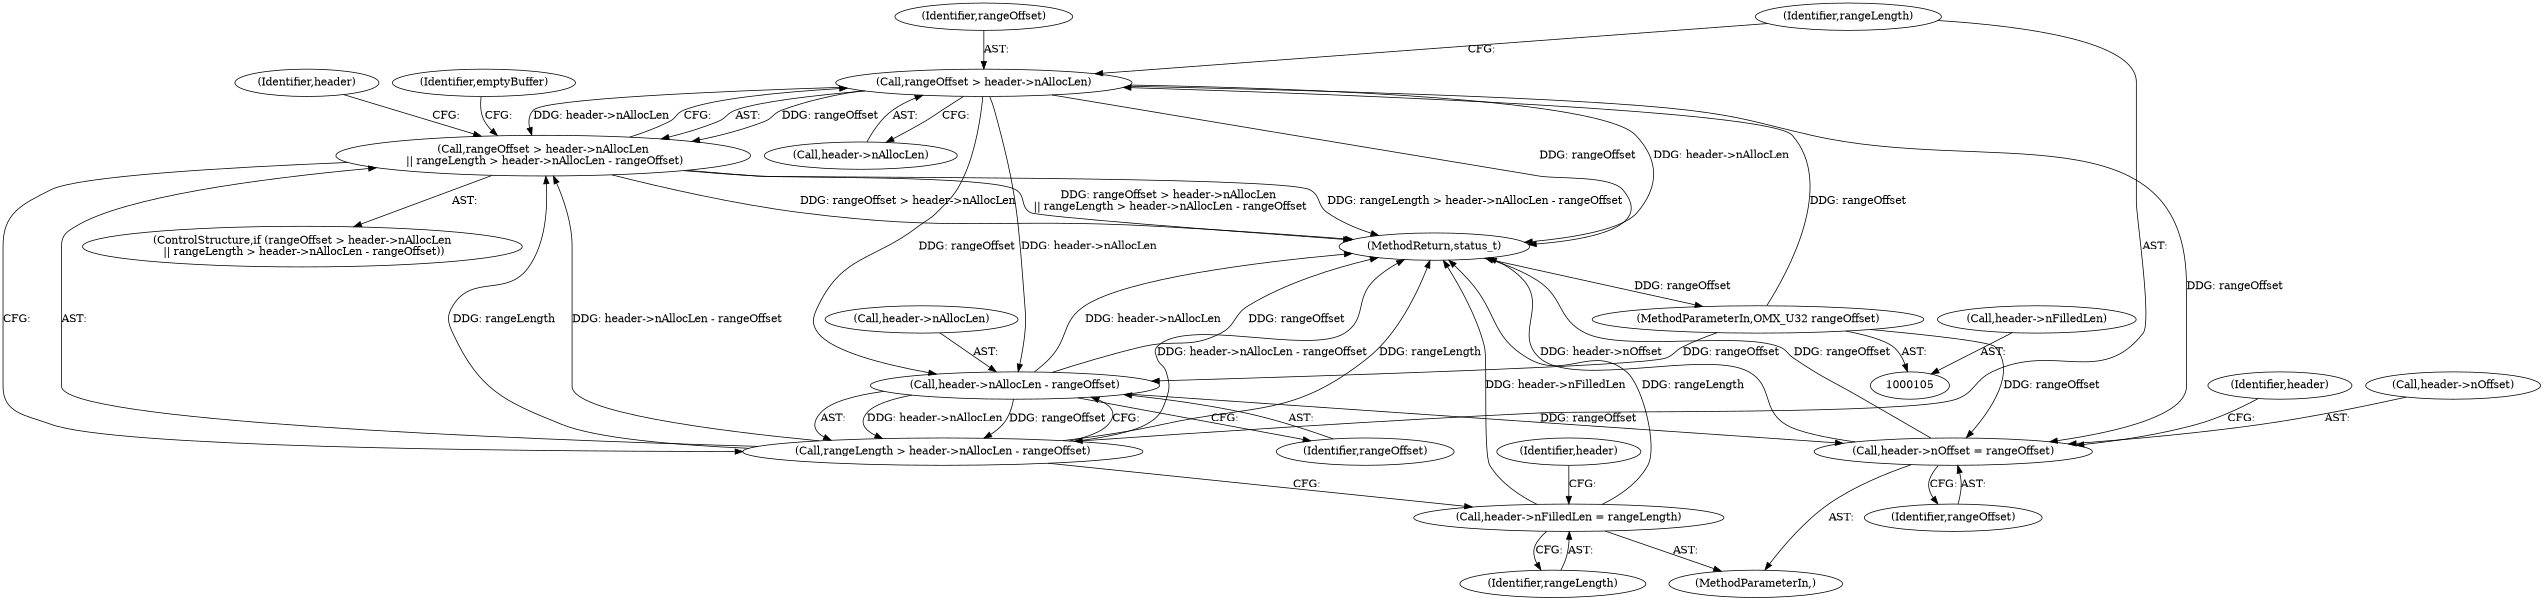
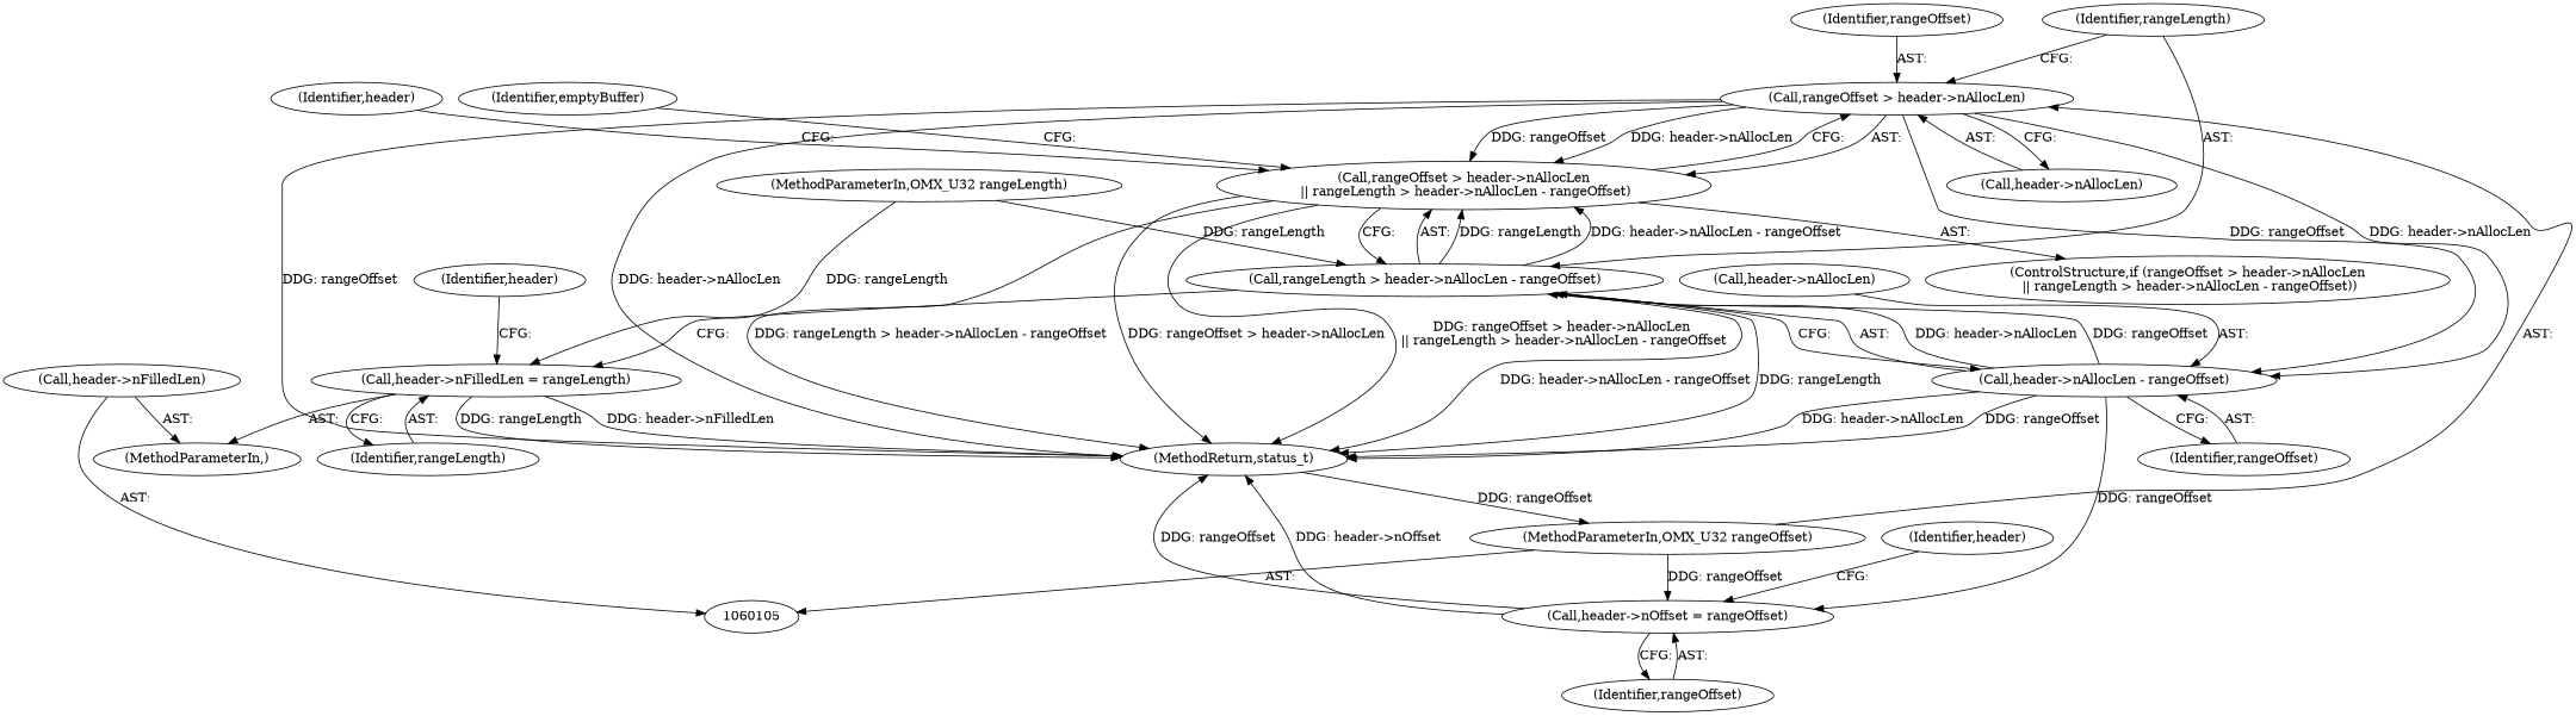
  digraph {
    n1 [label="(Call,rangeOffset > header->nAllocLen)"]
    n2 [label="(Call,rangeOffset > header->nAllocLen\n || rangeLength > header->nAllocLen - rangeOffset)"]
    n3 [label="(Call,header->nAllocLen - rangeOffset)"]
    n4 [label="(Call,header->nOffset = rangeOffset)"]
    n5 [label="(MethodReturn,status_t)"]
    n6 [label="(Call,header->nAllocLen)"]
    n7 [label="(Call,rangeLength > header->nAllocLen - rangeOffset)"]
    n8 [label="(ControlStructure,if (rangeOffset > header->nAllocLen\n || rangeLength > header->nAllocLen - rangeOffset))"]
    n9 [label="(Identifier,rangeOffset)"]
    n10 [label="(MethodParameterIn,)"]
    n11 [label="(Identifier,rangeOffset)"]
    n12 [label="(MethodParameterIn,OMX_U32 rangeOffset)"]
-   1000105
+   1000105 [label=1060105]
    n14 [label="(Call,header->nFilledLen = rangeLength)"]
    n15 [label="(Identifier,rangeLength)"]
    n16 [label="(Identifier,header)"]
    n17 [label="(Call,header->nFilledLen)"]
    n18 [label="(Identifier,rangeOffset)"]
    n19 [label="(Identifier,rangeLength)"]
    n20 [label="(Identifier,header)"]
+   n21 [label="(MethodParameterIn,OMX_U32 rangeLength)"]
    n22 [label="(Identifier,emptyBuffer)"]
-   n23 [label="(Call,header->nOffset)"]
    n24 [label="(Call,header->nAllocLen)"]
    n25 [label="(Identifier,header)"]
    n1 -> n2 [label="AST: "]
    n1 -> n2 [label="DDG: rangeOffset"]
    n1 -> n2 [label="DDG: header->nAllocLen"]
    n1 -> n3 [label="DDG: header->nAllocLen"]
    n1 -> n3 [label="DDG: rangeOffset"]
-   n1 -> n4 [label="DDG: rangeOffset"]
    n1 -> n5 [label="DDG: rangeOffset"]
    n1 -> n5 [label="DDG: header->nAllocLen"]
    n1 -> n6 [label="CFG: "]
    n2 -> n1 [label="CFG: "]
    n2 -> n5 [label="DDG: rangeLength > header->nAllocLen - rangeOffset"]
    n2 -> n5 [label="DDG: rangeOffset > header->nAllocLen"]
    n2 -> n5 [label="DDG: rangeOffset > header->nAllocLen\n || rangeLength > header->nAllocLen - rangeOffset"]
    n2 -> n7 [label="CFG: "]
    n2 -> n8 [label="AST: "]
    n3 -> n4 [label="DDG: rangeOffset"]
    n3 -> n5 [label="DDG: header->nAllocLen"]
    n3 -> n5 [label="DDG: rangeOffset"]
    n3 -> n7 [label="AST: "]
    n3 -> n7 [label="DDG: header->nAllocLen"]
    n3 -> n7 [label="DDG: rangeOffset"]
    n3 -> n9 [label="CFG: "]
    n4 -> n5 [label="DDG: header->nOffset"]
    n4 -> n5 [label="DDG: rangeOffset"]
-   n4 -> n10 [label="AST: "]
+   n17 -> n10 [label="AST: "]
    n4 -> n11 [label="CFG: "]
    n5 -> n12 [label="DDG: rangeOffset"]
    n6 -> n1 [label="AST: "]
    n7 -> n2 [label="AST: "]
    n7 -> n2 [label="DDG: rangeLength"]
    n7 -> n2 [label="DDG: header->nAllocLen - rangeOffset"]
    n7 -> n3 [label="CFG: "]
    n7 -> n5 [label="DDG: header->nAllocLen - rangeOffset"]
    n7 -> n5 [label="DDG: rangeLength"]
    n7 -> n14 [label="CFG: "]
    n9 -> n3 [label="AST: "]
    n11 -> n4 [label="AST: "]
-   n12 -> n1 [label="DDG: rangeOffset"]
-   n12 -> n3 [label="DDG: rangeOffset"]
+   n12 -> n1 [label="AST: "]
    n12 -> n4 [label="DDG: rangeOffset"]
    n12 -> 1000105 [label="AST: "]
    n14 -> n5 [label="DDG: header->nFilledLen"]
    n14 -> n5 [label="DDG: rangeLength"]
    n14 -> n10 [label="AST: "]
    n14 -> n15 [label="CFG: "]
    n15 -> n14 [label="AST: "]
    n16 -> n2 [label="CFG: "]
    n17 -> 1000105 [label="AST: "]
    n18 -> n1 [label="AST: "]
    n19 -> n1 [label="CFG: "]
    n19 -> n7 [label="AST: "]
    n20 -> n14 [label="CFG: "]
+   n21 -> n7 [label="DDG: rangeLength"]
+   n21 -> n14 [label="DDG: rangeLength"]
    n22 -> n2 [label="CFG: "]
-   n23 -> n4 [label="AST: "]
    n24 -> n3 [label="AST: "]
    n25 -> n4 [label="CFG: "]
  }
